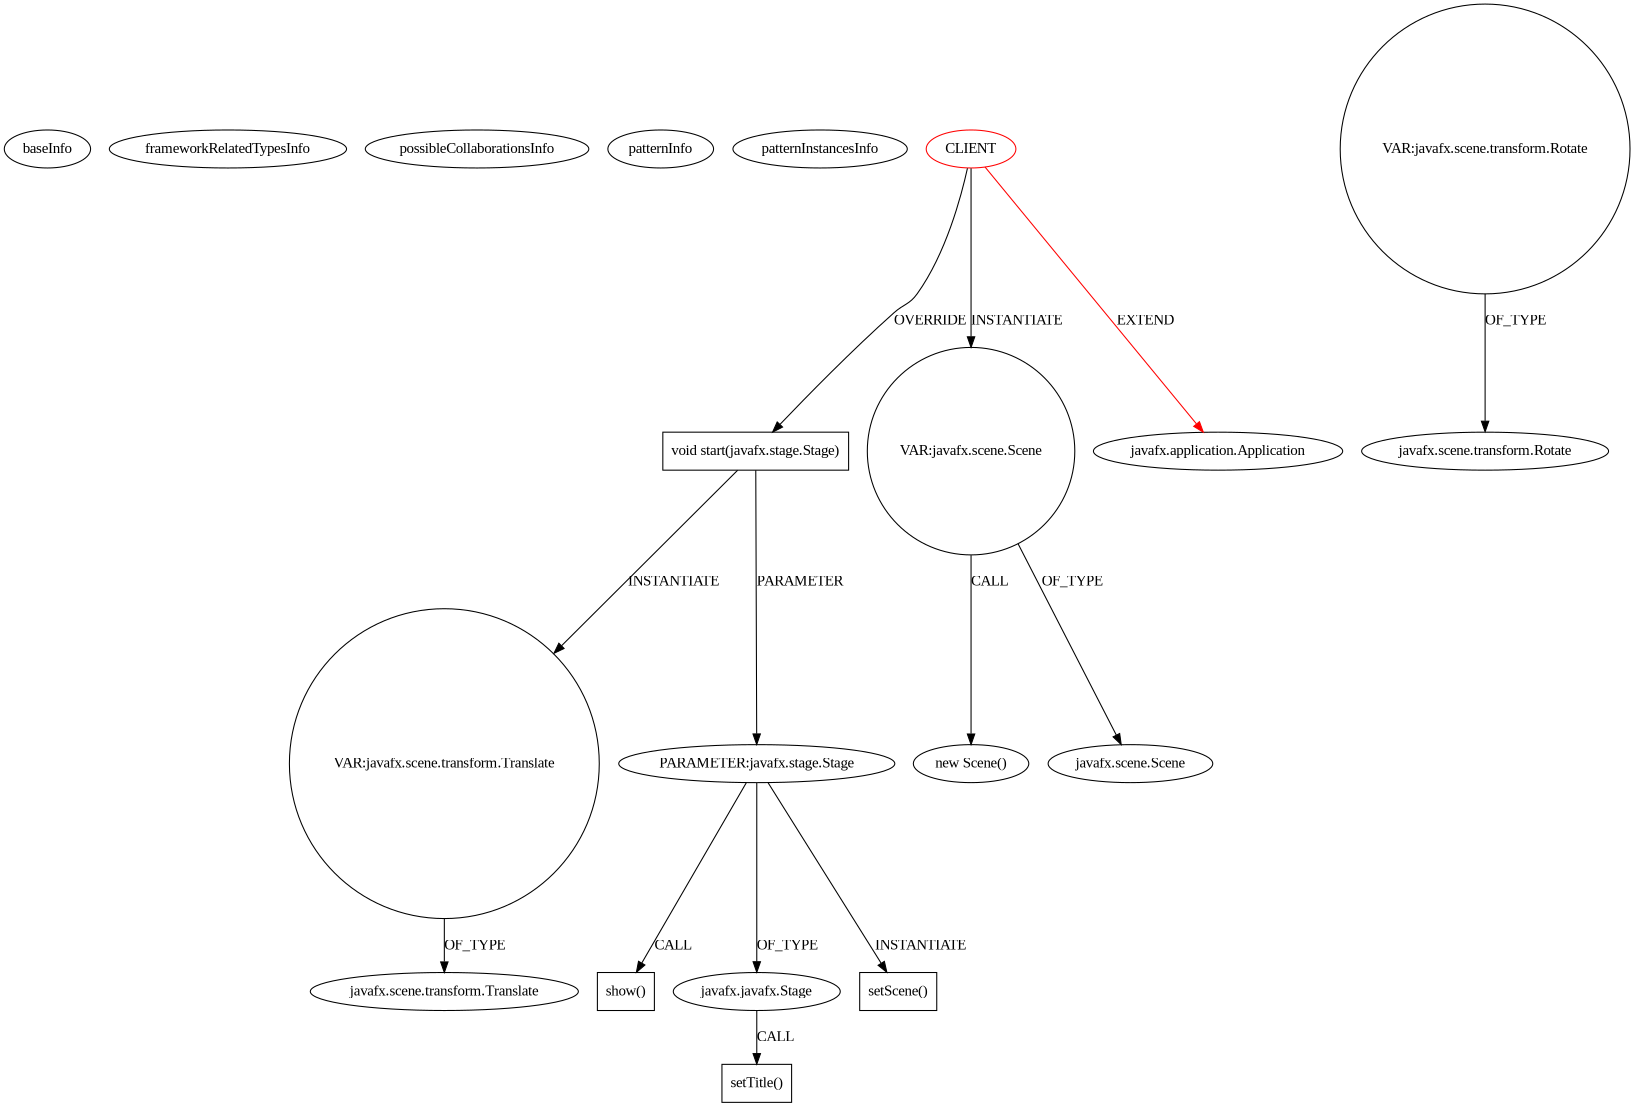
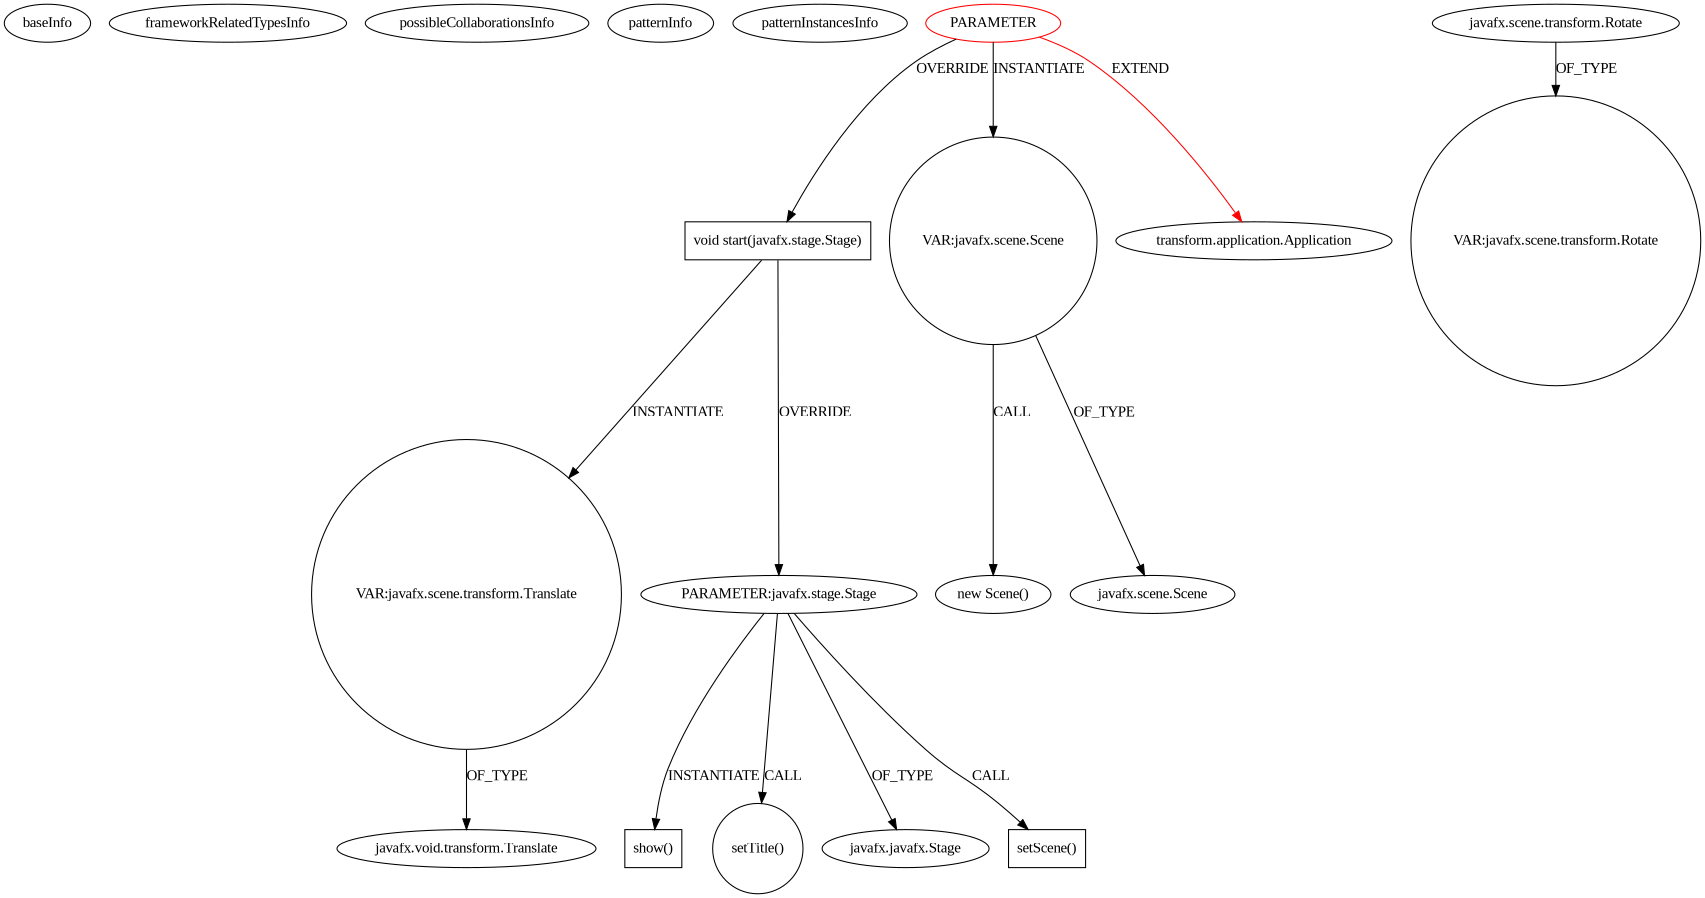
  digraph {
    fontname="Liberation Serif"
    node [fontname="Liberation Serif" isFrameworkType=false]
    edge [fontname="Liberation Serif"]
    baseInfo [category=pattern graphId=4114 isAnonymous=false possibleRelation=false isFrameworkType=""]
    frameworkRelatedTypesInfo [0="javafx.application.Application" isFrameworkType=""]
    possibleCollaborationsInfo [isFrameworkType=""]
    patternInfo [frequency=2.0 patternRootClient=0 isFrameworkType=""]
    patternInstancesInfo [0="jperedadnr-RiggedHand~/jperedadnr-RiggedHand/RiggedHand-master/src/riggedhand/RiggedHand.java~RiggedHand~3396" 1="guigarage-mastering-javafx-controls~/guigarage-mastering-javafx-controls/mastering-javafx-controls-master/src/main/java/com/guigarage/chapter4/TransformDemo.java~TransformDemo~2857" isFrameworkType=""]
-   n6 [label="javafx.scene.transform.Translate" vertexType=FRAMEWORK_CLASS_TYPE]
+   n6 [label="javafx.void.transform.Translate" vertexType=FRAMEWORK_CLASS_TYPE]
    n7 [label="VAR:javafx.scene.transform.Translate" shape=circle vertexType=VARIABLE_EXPRESION]
    n8 [label="void start(javafx.stage.Stage)" shape=box vertexType=OVERRIDING_METHOD_DECLARATION]
    n9 [label="PARAMETER:javafx.stage.Stage" vertexType=PARAMETER_DECLARATION]
    n10 [label="VAR:javafx.scene.transform.Rotate" shape=circle vertexType=VARIABLE_EXPRESION]
    n11 [label="javafx.scene.transform.Rotate" vertexType=FRAMEWORK_CLASS_TYPE]
    n12 [label="show()" shape=box vertexType=INSIDE_CALL]
-   n13 [label="setTitle()" shape=box vertexType=INSIDE_CALL]
+   n13 [label="setTitle()" shape=circle vertexType=INSIDE_CALL]
    n14 [label="javafx.javafx.Stage" vertexType=FRAMEWORK_CLASS_TYPE]
    n15 [label="setScene()" shape=box vertexType=INSIDE_CALL]
    n16 [label="VAR:javafx.scene.Scene" shape=circle vertexType=VARIABLE_EXPRESION]
    n17 [label="new Scene()" vertexType=CONSTRUCTOR_CALL]
    n18 [label="javafx.scene.Scene" vertexType=FRAMEWORK_CLASS_TYPE]
-   n19 [color=red label=CLIENT vertexType=ROOT_CLIENT_CLASS_DECLARATION]
-   n20 [label="javafx.application.Application" vertexType=FRAMEWORK_CLASS_TYPE]
+   n19 [color=red label=PARAMETER vertexType=ROOT_CLIENT_CLASS_DECLARATION]
+   n20 [label="transform.application.Application" vertexType=FRAMEWORK_CLASS_TYPE]
    n7 -> n6 [label=OF_TYPE]
    n8 -> n7 [label=INSTANTIATE]
-   n8 -> n9 [label=PARAMETER]
-   n9 -> n12 [label=CALL]
-   n14 -> n13 [label=CALL]
+   n8 -> n9 [label=OVERRIDE]
+   n9 -> n12 [label=INSTANTIATE]
+   n9 -> n13 [label=CALL]
    n9 -> n14 [label=OF_TYPE]
-   n9 -> n15 [label=INSTANTIATE]
-   n10 -> n11 [label=OF_TYPE]
+   n9 -> n15 [label=CALL]
+   n11 -> n10 [label=OF_TYPE]
    n16 -> n17 [label=CALL]
    n16 -> n18 [label=OF_TYPE]
    n19 -> n8 [label=OVERRIDE]
    n19 -> n16 [label=INSTANTIATE]
    n19 -> n20 [color=red label=EXTEND]
  }
